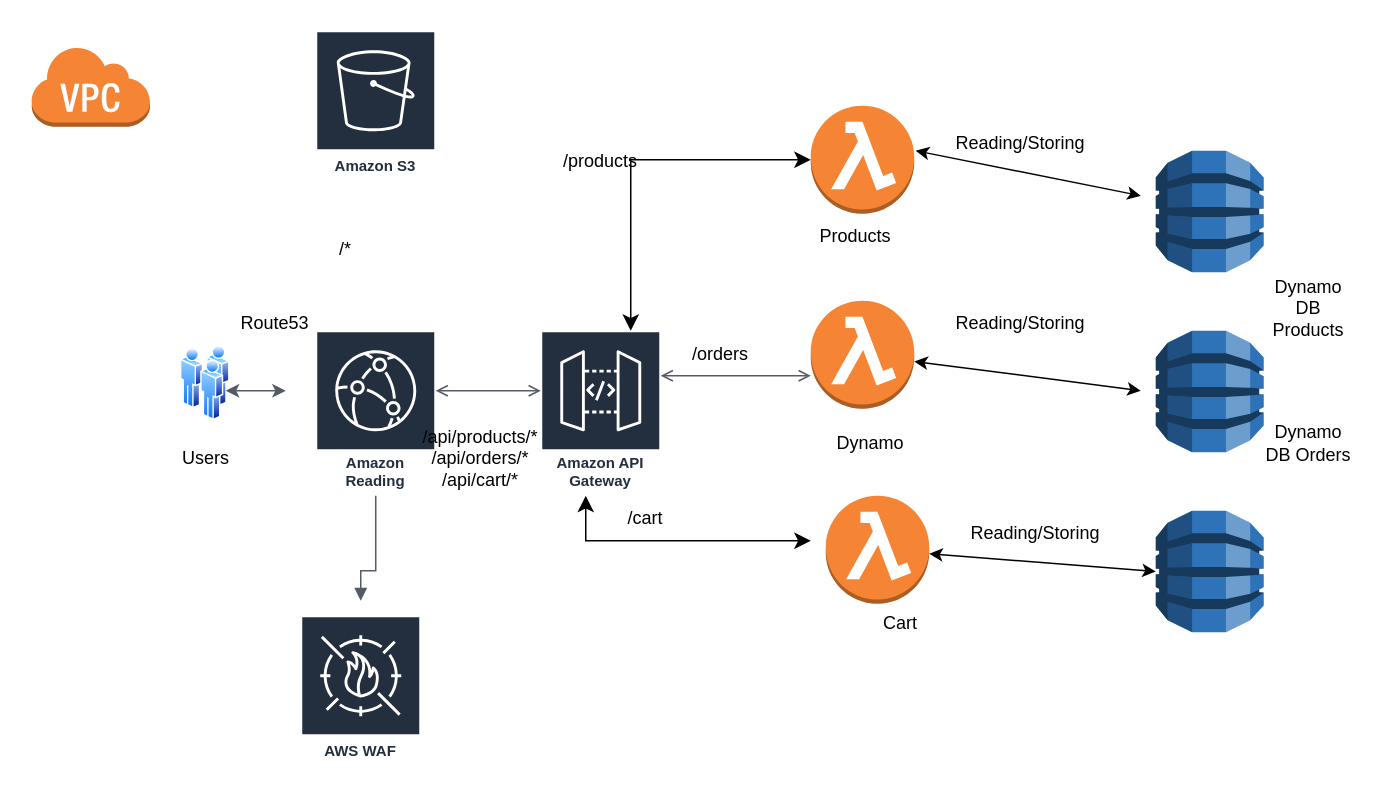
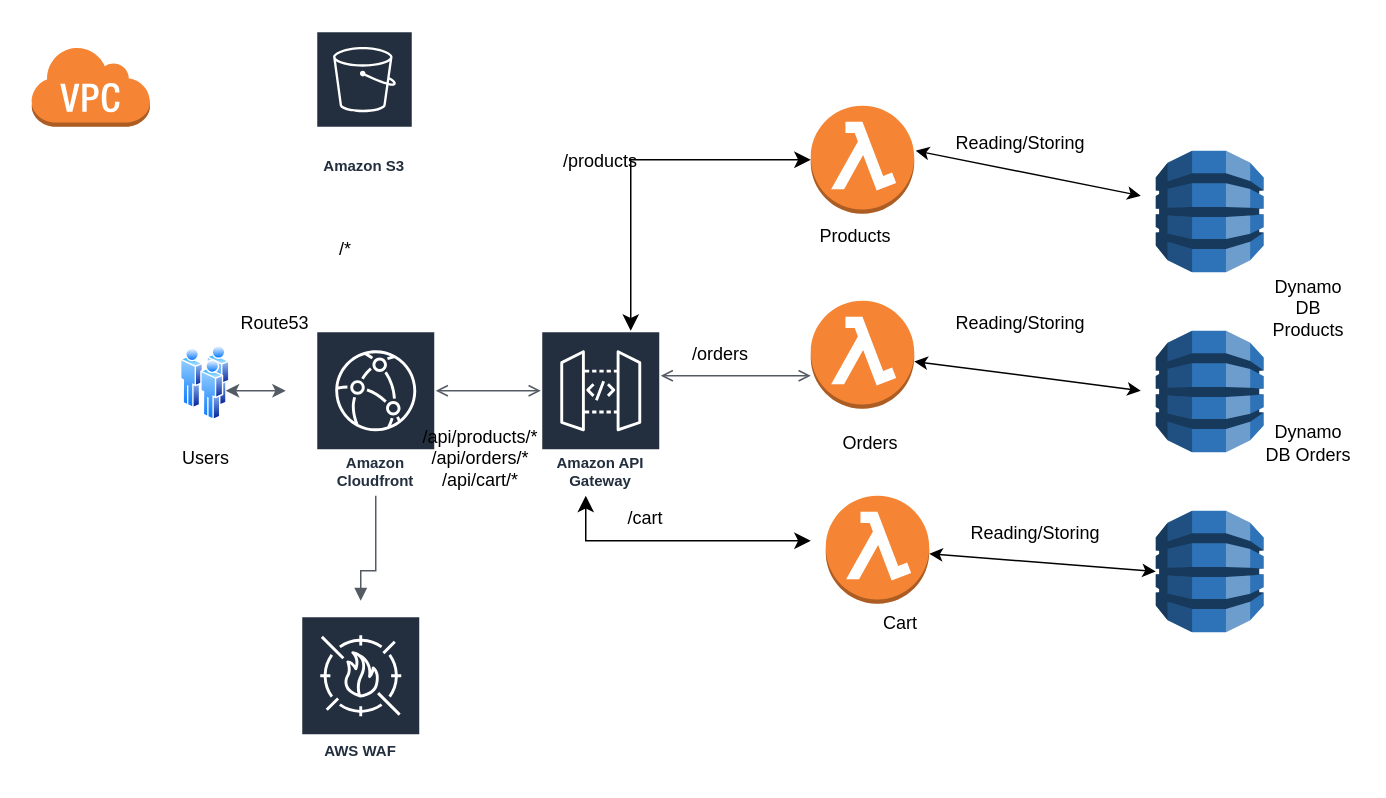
  <mxCell id="0" />
  <mxCell id="1" parent="0" />
  <mxCell id="2" value="" style="image;aspect=fixed;perimeter=ellipsePerimeter;html=1;align=center;shadow=0;dashed=0;spacingTop=3;image=img/lib/active_directory/users.svg;" vertex="1" parent="1"><mxGeometry y="230" width="33" height="50" as="geometry" x="120" /></mxCell>
  <mxCell id="3" value="" style="edgeStyle=orthogonalEdgeStyle;html=1;endArrow=classic;elbow=vertical;startArrow=classic;endFill=1;strokeColor=#545B64;rounded=0;" edge="1" parent="1"><mxGeometry width="100" relative="1" as="geometry"><mxPoint x="150" y="260" as="sourcePoint" /><mxPoint x="190" y="260" as="targetPoint" /></mxGeometry></mxCell>
  <mxCell id="4" value="Users" style="text;html=1;align=center;verticalAlign=middle;whiteSpace=wrap;rounded=0;" vertex="1" parent="1"><mxGeometry x="106.5" y="290" width="60" height="30" as="geometry" /></mxCell>
- <mxCell id="5" value="Amazon Reading" style="sketch=0;outlineConnect=0;fontColor=#232F3E;gradientColor=none;strokeColor=#ffffff;fillColor=#232F3E;dashed=0;verticalLabelPosition=middle;verticalAlign=bottom;align=center;html=1;whiteSpace=wrap;fontSize=10;fontStyle=1;spacing=3;shape=mxgraph.aws4.productIcon;prIcon=mxgraph.aws4.cloudfront;" vertex="1" parent="1"><mxGeometry x="210" y="220" width="80" height="110" as="geometry" /></mxCell>
+ <mxCell id="5" value="Amazon Cloudfront" style="sketch=0;outlineConnect=0;fontColor=#232F3E;gradientColor=none;strokeColor=#ffffff;fillColor=#232F3E;dashed=0;verticalLabelPosition=middle;verticalAlign=bottom;align=center;html=1;whiteSpace=wrap;fontSize=10;fontStyle=1;spacing=3;shape=mxgraph.aws4.productIcon;prIcon=mxgraph.aws4.cloudfront;" vertex="1" parent="1"><mxGeometry x="210" y="220" width="80" height="110" as="geometry" /></mxCell>
  <mxCell id="6" value="Amazon API Gateway" style="sketch=0;outlineConnect=0;fontColor=#232F3E;gradientColor=none;strokeColor=#ffffff;fillColor=#232F3E;dashed=0;verticalLabelPosition=middle;verticalAlign=bottom;align=center;html=1;whiteSpace=wrap;fontSize=10;fontStyle=1;spacing=3;shape=mxgraph.aws4.productIcon;prIcon=mxgraph.aws4.api_gateway;" vertex="1" parent="1"><mxGeometry x="360" y="220" width="80" height="110" as="geometry" /></mxCell>
- <mxCell id="7" value="Amazon S3" style="sketch=0;outlineConnect=0;fontColor=#232F3E;gradientColor=none;strokeColor=#ffffff;fillColor=#232F3E;dashed=0;verticalLabelPosition=middle;verticalAlign=bottom;align=center;html=1;whiteSpace=wrap;fontSize=10;fontStyle=1;spacing=3;shape=mxgraph.aws4.productIcon;prIcon=mxgraph.aws4.s3;" vertex="1" parent="1"><mxGeometry x="210" y="20" width="80" height="100" as="geometry" /></mxCell>
+ <mxCell id="7" value="Amazon S3" style="sketch=0;outlineConnect=0;fontColor=#232F3E;gradientColor=none;strokeColor=#ffffff;fillColor=#232F3E;dashed=0;verticalLabelPosition=middle;verticalAlign=bottom;align=center;html=1;whiteSpace=wrap;fontSize=10;fontStyle=1;spacing=3;shape=mxgraph.aws4.productIcon;prIcon=mxgraph.aws4.s3;" vertex="1" parent="1"><mxGeometry x="210" y="20" width="65" height="100" as="geometry" /></mxCell>
  <mxCell id="8" value="" style="outlineConnect=0;dashed=0;verticalLabelPosition=bottom;verticalAlign=top;align=center;html=1;shape=mxgraph.aws3.lambda_function;fillColor=#F58534;gradientColor=none;" vertex="1" parent="1"><mxGeometry x="540" y="70" width="69" height="72" as="geometry" /></mxCell>
  <mxCell id="9" value="" style="outlineConnect=0;dashed=0;verticalLabelPosition=bottom;verticalAlign=top;align=center;html=1;shape=mxgraph.aws3.lambda_function;fillColor=#F58534;gradientColor=none;" vertex="1" parent="1"><mxGeometry x="540" y="200" width="69" height="72" as="geometry" /></mxCell>
  <mxCell id="10" value="" style="outlineConnect=0;dashed=0;verticalLabelPosition=bottom;verticalAlign=top;align=center;html=1;shape=mxgraph.aws3.lambda_function;fillColor=#F58534;gradientColor=none;" vertex="1" parent="1"><mxGeometry x="550" y="330" width="69" height="72" as="geometry" /></mxCell>
  <mxCell id="11" value="" style="outlineConnect=0;dashed=0;verticalLabelPosition=bottom;verticalAlign=top;align=center;html=1;shape=mxgraph.aws3.dynamo_db;fillColor=#2E73B8;gradientColor=none;" vertex="1" parent="1"><mxGeometry x="770" y="100" width="72" height="81" as="geometry" /></mxCell>
  <mxCell id="12" value="" style="outlineConnect=0;dashed=0;verticalLabelPosition=bottom;verticalAlign=top;align=center;html=1;shape=mxgraph.aws3.dynamo_db;fillColor=#2E73B8;gradientColor=none;" vertex="1" parent="1"><mxGeometry x="770" y="220" width="72" height="81" as="geometry" /></mxCell>
  <mxCell id="13" value="" style="outlineConnect=0;dashed=0;verticalLabelPosition=bottom;verticalAlign=top;align=center;html=1;shape=mxgraph.aws3.dynamo_db;fillColor=#2E73B8;gradientColor=none;" vertex="1" parent="1"><mxGeometry x="770" y="340" width="72" height="81" as="geometry" /></mxCell>
  <mxCell id="14" value="" style="outlineConnect=0;dashed=0;verticalLabelPosition=bottom;verticalAlign=top;align=center;html=1;shape=mxgraph.aws3.virtual_private_cloud;fillColor=#F58534;gradientColor=none;" vertex="1" parent="1"><mxGeometry x="20" y="30" width="79.5" height="54" as="geometry" /></mxCell>
  <mxCell id="15" value="" style="edgeStyle=elbowEdgeStyle;elbow=horizontal;endArrow=classic;html=1;curved=0;rounded=0;endSize=8;startSize=8;startArrow=classic;entryX=0;entryY=0.5;entryDx=0;entryDy=0;entryPerimeter=0;" edge="1" parent="1" source="6" target="8"><mxGeometry width="50" height="50" relative="1" as="geometry"><mxPoint x="400" y="210" as="sourcePoint" /><mxPoint x="450" y="115.5" as="targetPoint" /><Array as="points"><mxPoint x="420" y="220" /></Array></mxGeometry></mxCell>
  <mxCell id="16" value="" style="edgeStyle=elbowEdgeStyle;elbow=horizontal;endArrow=classic;html=1;curved=0;rounded=0;endSize=8;startSize=8;startArrow=classic;" edge="1" parent="1" source="6"><mxGeometry width="50" height="50" relative="1" as="geometry"><mxPoint x="400" y="360" as="sourcePoint" /><mxPoint x="540" y="360" as="targetPoint" /><Array as="points"><mxPoint x="390" y="310" /></Array></mxGeometry></mxCell>
  <mxCell id="17" value="" style="endArrow=classic;startArrow=classic;html=1;rounded=0;" edge="1" parent="1"><mxGeometry width="50" height="50" relative="1" as="geometry"><mxPoint x="610" y="100" as="sourcePoint" /><mxPoint x="760" y="130" as="targetPoint" /></mxGeometry></mxCell>
  <mxCell id="18" value="" style="endArrow=classic;startArrow=classic;html=1;rounded=0;" edge="1" parent="1" source="9"><mxGeometry width="50" height="50" relative="1" as="geometry"><mxPoint x="609" y="286" as="sourcePoint" /><mxPoint x="760" y="260" as="targetPoint" /></mxGeometry></mxCell>
  <mxCell id="19" value="" style="endArrow=classic;startArrow=classic;html=1;rounded=0;entryX=0;entryY=0.5;entryDx=0;entryDy=0;entryPerimeter=0;" edge="1" parent="1" source="10" target="13"><mxGeometry width="50" height="50" relative="1" as="geometry"><mxPoint x="619" y="416" as="sourcePoint" /><mxPoint x="689.711" y="366" as="targetPoint" /></mxGeometry></mxCell>
  <mxCell id="20" value="" style="edgeStyle=orthogonalEdgeStyle;html=1;endArrow=open;elbow=vertical;startArrow=open;startFill=0;endFill=0;strokeColor=#545B64;rounded=0;" edge="1" parent="1"><mxGeometry width="100" relative="1" as="geometry"><mxPoint x="290" y="260" as="sourcePoint" /><mxPoint x="360" y="260" as="targetPoint" /></mxGeometry></mxCell>
  <mxCell id="21" value="" style="edgeStyle=orthogonalEdgeStyle;html=1;endArrow=open;elbow=vertical;startArrow=open;startFill=0;endFill=0;strokeColor=#545B64;rounded=0;" edge="1" parent="1"><mxGeometry width="100" relative="1" as="geometry"><mxPoint x="440" y="250" as="sourcePoint" /><mxPoint x="540" y="250" as="targetPoint" /></mxGeometry></mxCell>
- <mxCell id="22" value="Dynamo" style="text;html=1;align=center;verticalAlign=middle;whiteSpace=wrap;rounded=0;" vertex="1" parent="1"><mxGeometry x="550" y="280" width="60" height="30" as="geometry" /></mxCell>
+ <mxCell id="22" value="Orders" style="text;html=1;align=center;verticalAlign=middle;whiteSpace=wrap;rounded=0;" vertex="1" parent="1"><mxGeometry x="550" y="280" width="60" height="30" as="geometry" /></mxCell>
  <mxCell id="23" value="Cart" style="text;html=1;align=center;verticalAlign=middle;whiteSpace=wrap;rounded=0;" vertex="1" parent="1"><mxGeometry x="570" y="400" width="60" height="30" as="geometry" /></mxCell>
  <mxCell id="24" value="Dynamo DB Products" style="text;html=1;align=center;verticalAlign=middle;whiteSpace=wrap;rounded=0;" vertex="1" parent="1"><mxGeometry x="842" y="190" width="60" height="30" as="geometry" /></mxCell>
  <mxCell id="25" value="Dynamo DB Orders" style="text;html=1;align=center;verticalAlign=middle;whiteSpace=wrap;rounded=0;" vertex="1" parent="1"><mxGeometry x="842" y="280" width="60" height="30" as="geometry" /></mxCell>
  <mxCell id="26" value="/*" style="text;html=1;align=center;verticalAlign=middle;whiteSpace=wrap;rounded=0;" vertex="1" parent="1"><mxGeometry x="200" y="151" width="60" height="30" as="geometry" /></mxCell>
  <mxCell id="27" value="/api/products/*&lt;div&gt;/api/orders/*&lt;/div&gt;&lt;div&gt;/api/cart/*&lt;/div&gt;" style="text;html=1;align=center;verticalAlign=middle;whiteSpace=wrap;rounded=0;" vertex="1" parent="1"><mxGeometry x="290" y="290" width="60" height="30" as="geometry" /></mxCell>
  <mxCell id="28" value="/products" style="text;html=1;align=center;verticalAlign=middle;whiteSpace=wrap;rounded=0;" vertex="1" parent="1"><mxGeometry x="370" y="92" width="60" height="30" as="geometry" /></mxCell>
  <mxCell id="29" value="/orders" style="text;html=1;align=center;verticalAlign=middle;whiteSpace=wrap;rounded=0;" vertex="1" parent="1"><mxGeometry x="450" y="221" width="60" height="30" as="geometry" /></mxCell>
  <mxCell id="30" value="/cart" style="text;html=1;align=center;verticalAlign=middle;whiteSpace=wrap;rounded=0;" vertex="1" parent="1"><mxGeometry x="400" y="330" width="60" height="30" as="geometry" /></mxCell>
  <mxCell id="31" value="Route53" style="text;html=1;align=center;verticalAlign=middle;whiteSpace=wrap;rounded=0;" vertex="1" parent="1"><mxGeometry x="153" y="200" width="60" height="30" as="geometry" /></mxCell>
  <mxCell id="32" value="Products" style="text;html=1;align=center;verticalAlign=middle;whiteSpace=wrap;rounded=0;" vertex="1" parent="1"><mxGeometry x="540" y="142" width="60" height="30" as="geometry" /></mxCell>
  <mxCell id="33" value="Reading/Storing" style="text;html=1;align=center;verticalAlign=middle;whiteSpace=wrap;rounded=0;" vertex="1" parent="1"><mxGeometry x="650" y="200" width="60" height="30" as="geometry" /></mxCell>
  <mxCell id="34" value="Reading/Storing" style="text;html=1;align=center;verticalAlign=middle;whiteSpace=wrap;rounded=0;" vertex="1" parent="1"><mxGeometry x="650" y="80" width="60" height="30" as="geometry" /></mxCell>
  <mxCell id="35" value="Reading/Storing" style="text;html=1;align=center;verticalAlign=middle;whiteSpace=wrap;rounded=0;" vertex="1" parent="1"><mxGeometry x="660" y="340" width="60" height="30" as="geometry" /></mxCell>
  <mxCell id="36" value="AWS WAF" style="sketch=0;outlineConnect=0;fontColor=#232F3E;gradientColor=none;strokeColor=#ffffff;fillColor=#232F3E;dashed=0;verticalLabelPosition=middle;verticalAlign=bottom;align=center;html=1;whiteSpace=wrap;fontSize=10;fontStyle=1;spacing=3;shape=mxgraph.aws4.productIcon;prIcon=mxgraph.aws4.waf;" vertex="1" parent="1"><mxGeometry x="200" y="410" width="80" height="100" as="geometry" /></mxCell>
  <mxCell id="37" value="" style="edgeStyle=orthogonalEdgeStyle;html=1;endArrow=block;elbow=vertical;startArrow=none;endFill=1;strokeColor=#545B64;rounded=0;" edge="1" parent="1" source="5"><mxGeometry width="100" relative="1" as="geometry"><mxPoint x="200" y="370" as="sourcePoint" /><mxPoint x="240" y="400" as="targetPoint" /><Array as="points"><mxPoint x="250" y="380" /><mxPoint x="240" y="380" /></Array></mxGeometry></mxCell>
